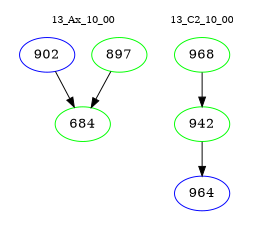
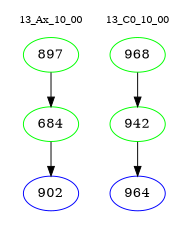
  digraph {
    node [color=green]
    edge [color=black]
    n1 [label=897]
    n2 [label=684]
    n3 [color=blue label=902]
    n4 [label=968]
    n5 [label=942]
    n6 [color=blue label=964]
    subgraph cluster_1 {
      color=white
      fontsize=10
      label="13_Ax_10_00"
      n1
      n2
      n3
    }
    subgraph cluster_2 {
      color=white
      fontsize=10
-     label="13_C2_10_00"
+     label="13_C0_10_00"
      n4
      n5
      n6
    }
    n1 -> n2
-   n3 -> n2
+   n2 -> n3
    n4 -> n5
    n5 -> n6
  }
